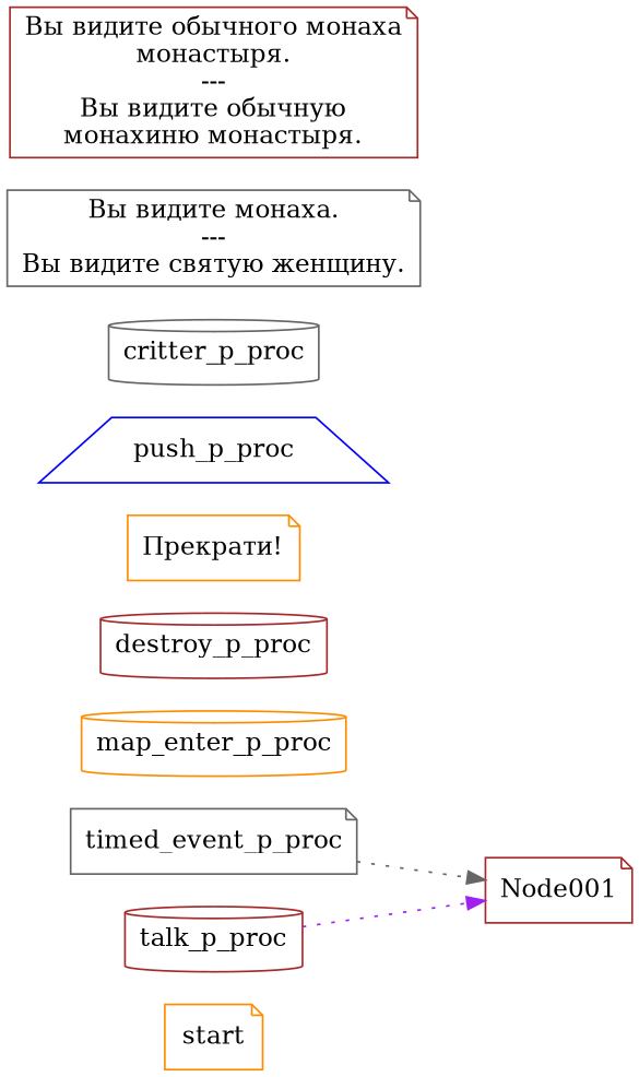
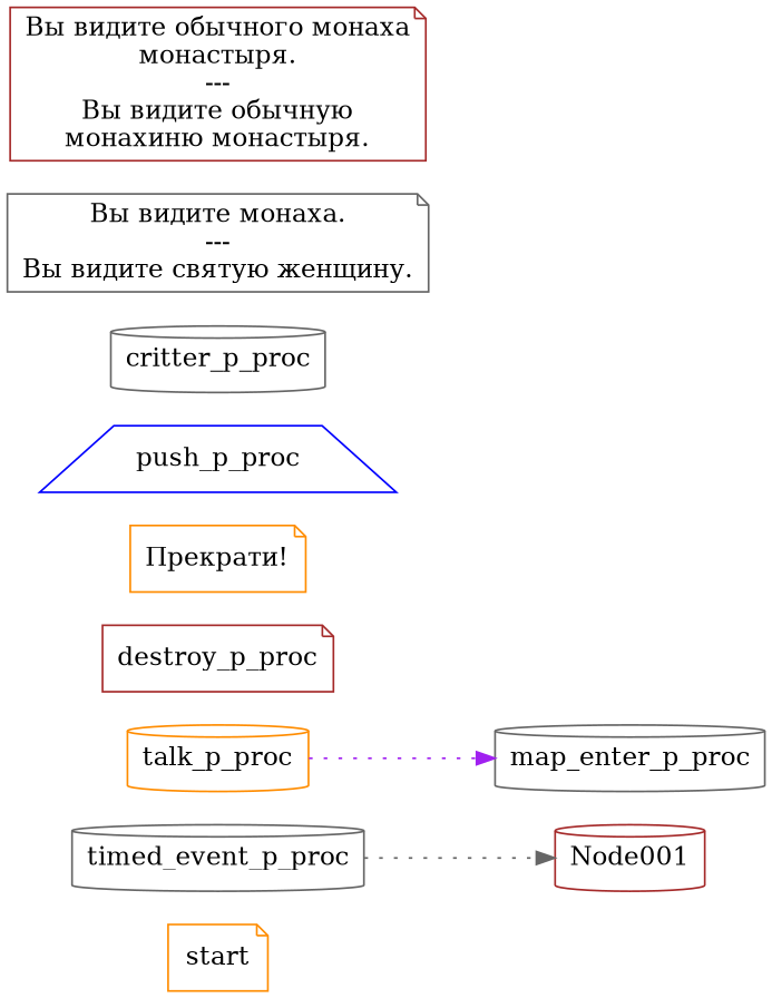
  digraph {
    rankdir=LR
    node [color=gray40 fillcolor="#FFFFFF" shape=note style=filled]
    edge [arrowhead=normal style=dotted]
    start [color=darkorange]
-   timed_event_p_proc
-   Node001 [color=brown]
-   talk_p_proc [color=brown shape=cylinder]
-   map_enter_p_proc [color=darkorange shape=cylinder]
-   destroy_p_proc [color=brown shape=cylinder]
+   timed_event_p_proc [shape=cylinder]
+   Node001 [color=brown shape=cylinder]
+   talk_p_proc [color=darkorange shape=cylinder]
+   map_enter_p_proc [shape=cylinder]
+   destroy_p_proc [color=brown]
    n7 [color=darkorange label="Прекрати!"]
    push_p_proc [color=blue shape=trapezium]
    critter_p_proc [shape=cylinder]
    n10 [label="Вы видите монаха.\n---\nВы видите святую женщину."]
    n11 [color=brown label="Вы видите обычного монаха\nмонастыря.\n---\nВы видите обычную\nмонахиню монастыря."]
    timed_event_p_proc -> Node001 [color=gray40]
-   talk_p_proc -> Node001 [color=purple]
+   talk_p_proc -> map_enter_p_proc [color=purple]
  }
